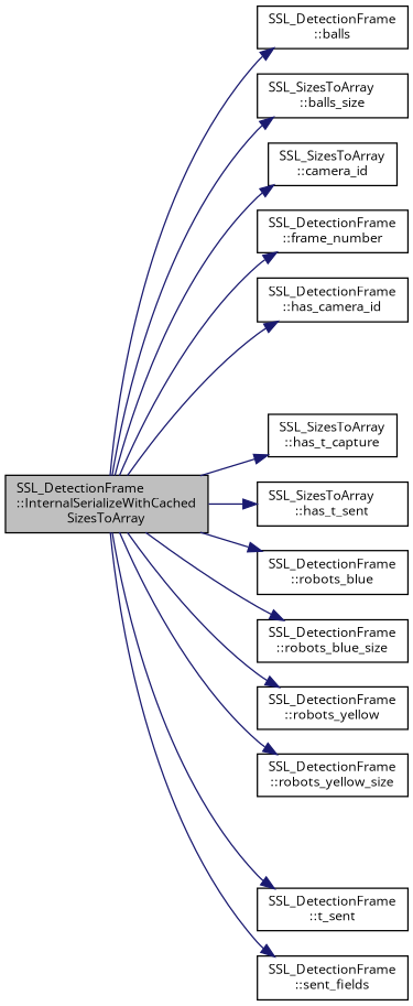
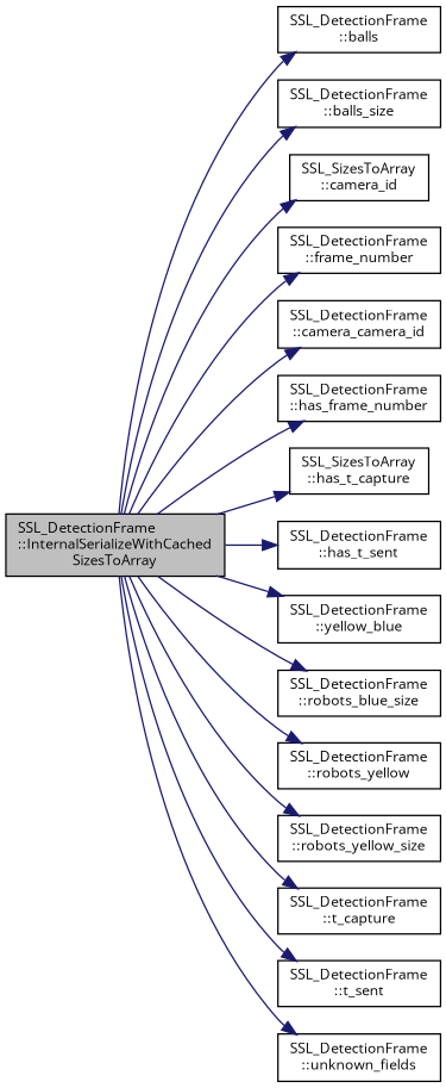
  digraph {
    fontname="Open Sans"
    rankdir=LR
    node [color=black fillcolor=white fontname="Open Sans" fontsize=10 shape=record style=filled]
    edge [color=midnightblue fontname="Open Sans" fontsize=10 labelfontname=Helvetica labelfontsize=10 style=solid]
    n1 [fillcolor=grey75 fontcolor=black height=0.2 label="SSL_DetectionFrame\l::InternalSerializeWithCached\lSizesToArray" width=0.4]
    n2 [height=0.2 label="SSL_DetectionFrame\l::balls" width=0.4]
-   n3 [height=0.2 label="SSL_SizesToArray\l::balls_size" width=0.4]
+   n3 [height=0.2 label="SSL_DetectionFrame\l::balls_size" width=0.4]
    n4 [height=0.2 label="SSL_SizesToArray\l::camera_id" width=0.4]
    n5 [height=0.2 label="SSL_DetectionFrame\l::frame_number" width=0.4]
-   n6 [height=0.2 label="SSL_DetectionFrame\l::has_camera_id" width=0.4]
+   n6 [height=0.2 label="SSL_DetectionFrame\l::camera_camera_id" width=0.4]
+   n7 [height=0.2 label="SSL_DetectionFrame\l::has_frame_number" width=0.4]
    n8 [height=0.2 label="SSL_SizesToArray\l::has_t_capture" width=0.4]
-   n9 [height=0.2 label="SSL_SizesToArray\l::has_t_sent" width=0.4]
-   n10 [height=0.2 label="SSL_DetectionFrame\l::robots_blue" width=0.4]
+   n9 [height=0.2 label="SSL_DetectionFrame\l::has_t_sent" width=0.4]
+   n10 [height=0.2 label="SSL_DetectionFrame\l::yellow_blue" width=0.4]
    n11 [height=0.2 label="SSL_DetectionFrame\l::robots_blue_size" width=0.4]
    n12 [height=0.2 label="SSL_DetectionFrame\l::robots_yellow" width=0.4]
    n13 [height=0.2 label="SSL_DetectionFrame\l::robots_yellow_size" width=0.4]
+   n14 [height=0.2 label="SSL_DetectionFrame\l::t_capture" width=0.4]
    n15 [height=0.2 label="SSL_DetectionFrame\l::t_sent" width=0.4]
-   n16 [height=0.2 label="SSL_DetectionFrame\l::sent_fields" width=0.4]
+   n16 [height=0.2 label="SSL_DetectionFrame\l::unknown_fields" width=0.4]
    n1 -> n2
    n1 -> n3
    n1 -> n4
    n1 -> n5
    n1 -> n6
+   n1 -> n7
    n1 -> n8
    n1 -> n9
    n1 -> n10
    n1 -> n11
    n1 -> n12
    n1 -> n13
+   n1 -> n14
    n1 -> n15
    n1 -> n16
  }
